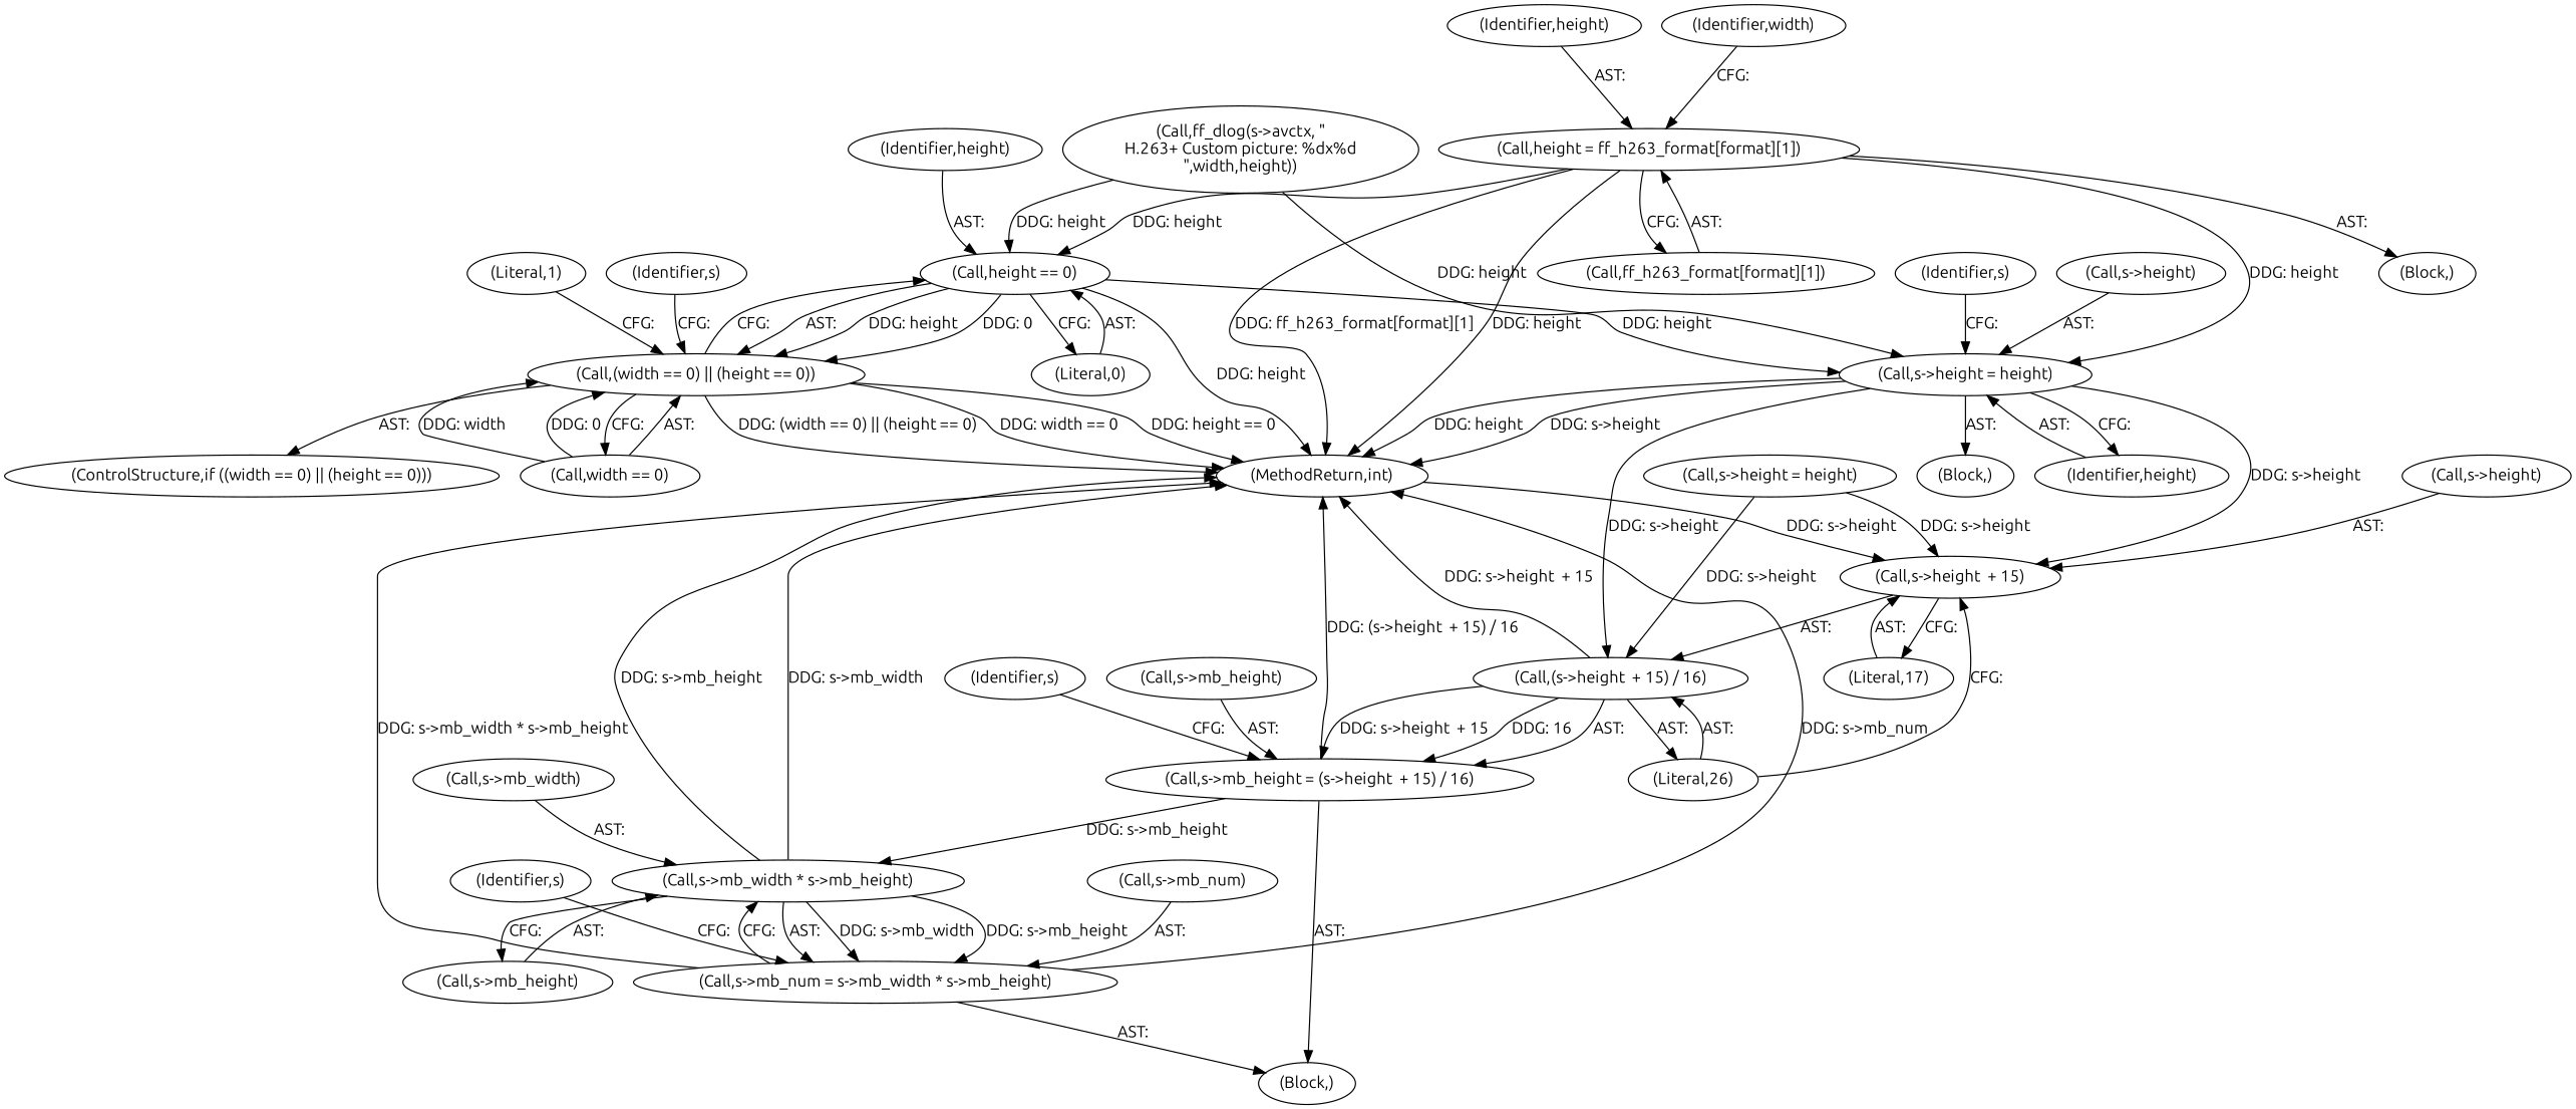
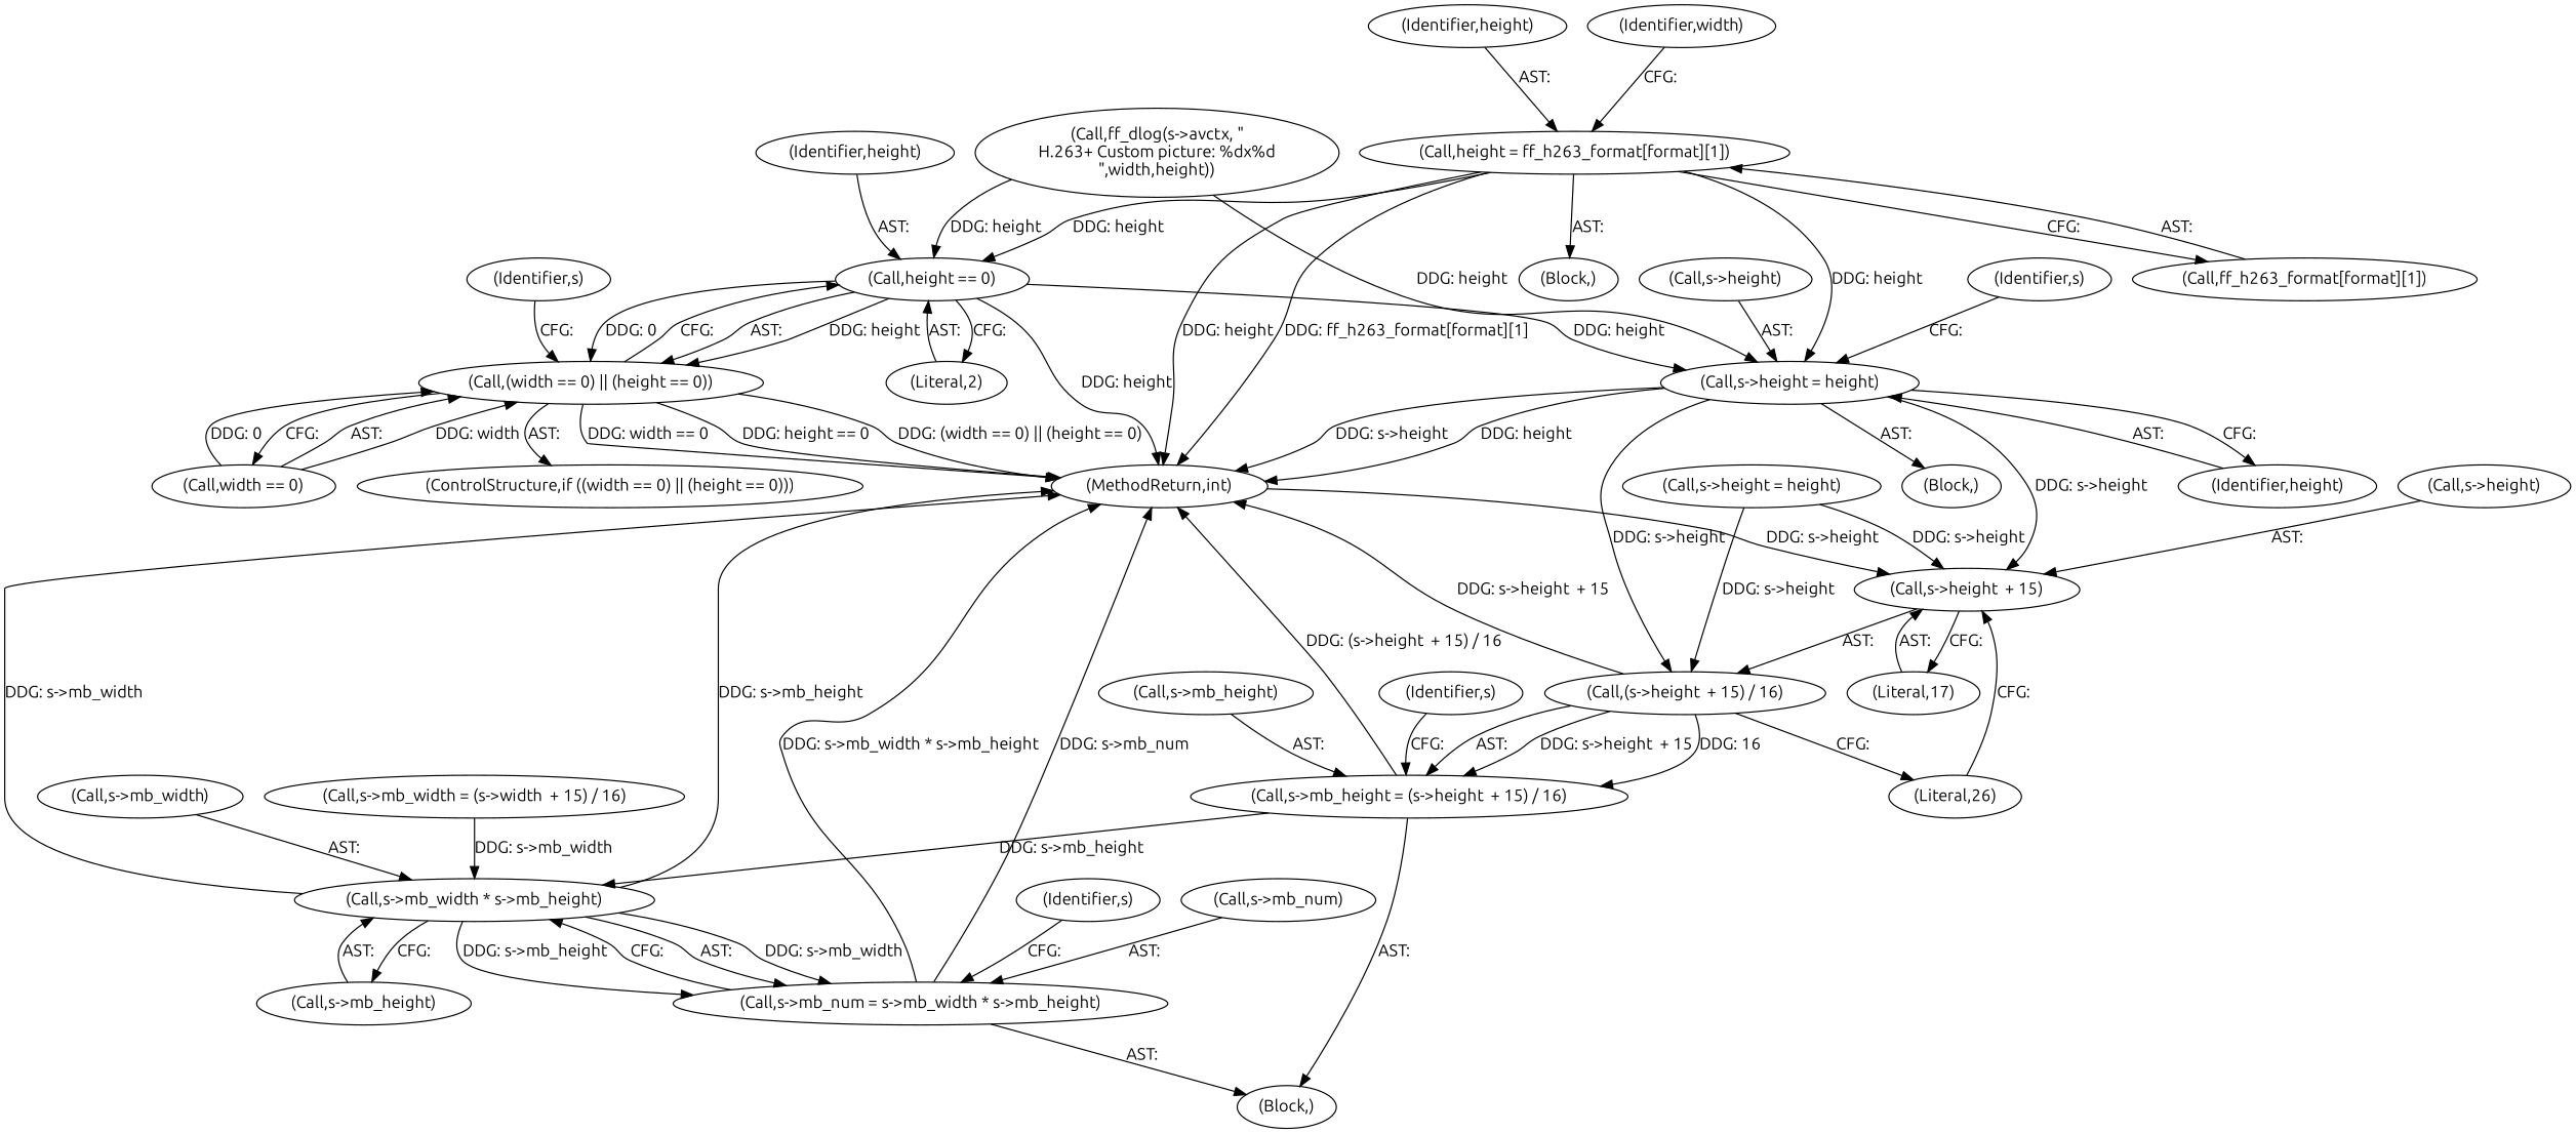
  digraph {
    fontname=Ubuntu
    node [fontname=Ubuntu]
    edge [fontname=Ubuntu]
    n1 [label="(Call,height = ff_h263_format[format][1])"]
    n2 [label="(Call,height == 0)"]
    n3 [label="(Call,s->height = height)"]
    n4 [label="(Block,)"]
    n5 [label="(MethodReturn,int)"]
    n6 [label="(Call,ff_h263_format[format][1])"]
    n7 [label="(Call,(width == 0) || (height == 0))"]
-   n8 [label="(Literal,0)"]
+   n8 [label="(Literal,2)"]
    n9 [label="(Call,(s->height  + 15) / 16)"]
    n10 [label="(Call,s->height  + 15)"]
    n11 [label="(Block,)"]
    n12 [label="(Identifier,height)"]
    n13 [label="(Call,width == 0)"]
    n14 [label="(ControlStructure,if ((width == 0) || (height == 0)))"]
    n15 [label="(Call,s->mb_height = (s->height  + 15) / 16)"]
    n16 [label="(Literal,26)"]
    n17 [label="(Literal,17)"]
    n18 [label="(Call,s->mb_width * s->mb_height)"]
    n19 [label="(Block,)"]
    n20 [label="(Call,s->mb_num = s->mb_width * s->mb_height)"]
    n21 [label="(Call,s->mb_height)"]
    n22 [label="(Identifier,s)"]
    n23 [label="(Call,s->mb_width)"]
    n24 [label="(Identifier,height)"]
    n25 [label="(Call,s->mb_num)"]
    n26 [label="(Identifier,height)"]
    n27 [label="(Identifier,s)"]
    n28 [label="(Call,s->height)"]
    n29 [label="(Call,s->mb_height)"]
    n30 [label="(Call,ff_dlog(s->avctx, \"\nH.263+ Custom picture: %dx%d\n\",width,height))"]
    n31 [label="(Identifier,s)"]
    n32 [label="(Call,s->height)"]
    n33 [label="(Identifier,width)"]
    n34 [label="(Identifier,s)"]
    n35 [label="(Call,s->height = height)"]
-   n37 [label="(Literal,1)"]
+   n36 [label="(Call,s->mb_width = (s->width  + 15) / 16)"]
    n1 -> n2 [label="DDG: height"]
    n1 -> n3 [label="DDG: height"]
    n1 -> n4 [label="AST: "]
    n1 -> n5 [label="DDG: height"]
    n1 -> n5 [label="DDG: ff_h263_format[format][1]"]
    n1 -> n6 [label="CFG: "]
    n2 -> n3 [label="DDG: height"]
    n2 -> n5 [label="DDG: height"]
    n2 -> n7 [label="AST: "]
    n2 -> n7 [label="DDG: height"]
    n2 -> n7 [label="DDG: 0"]
    n2 -> n8 [label="CFG: "]
    n3 -> n5 [label="DDG: height"]
    n3 -> n5 [label="DDG: s->height"]
    n3 -> n9 [label="DDG: s->height"]
    n3 -> n10 [label="DDG: s->height"]
    n3 -> n11 [label="AST: "]
    n3 -> n12 [label="CFG: "]
    n5 -> n10 [label="DDG: s->height"]
    n6 -> n1 [label="AST: "]
    n7 -> n2 [label="CFG: "]
    n7 -> n5 [label="DDG: height == 0"]
    n7 -> n5 [label="DDG: (width == 0) || (height == 0)"]
    n7 -> n5 [label="DDG: width == 0"]
    n7 -> n13 [label="CFG: "]
    n7 -> n14 [label="AST: "]
    n8 -> n2 [label="AST: "]
    n9 -> n5 [label="DDG: s->height  + 15"]
    n9 -> n15 [label="AST: "]
    n9 -> n15 [label="DDG: s->height  + 15"]
    n9 -> n15 [label="DDG: 16"]
-   n9 -> n16 [label="AST: "]
+   n9 -> n16 [label="CFG: "]
    n10 -> n9 [label="AST: "]
    n10 -> n17 [label="CFG: "]
    n12 -> n3 [label="AST: "]
    n13 -> n7 [label="AST: "]
    n13 -> n7 [label="DDG: width"]
    n13 -> n7 [label="DDG: 0"]
    n15 -> n5 [label="DDG: (s->height  + 15) / 16"]
    n15 -> n18 [label="DDG: s->mb_height"]
    n15 -> n19 [label="AST: "]
-   n16 -> n9 [label="AST: "]
    n16 -> n10 [label="CFG: "]
    n17 -> n10 [label="AST: "]
    n18 -> n5 [label="DDG: s->mb_width"]
    n18 -> n5 [label="DDG: s->mb_height"]
    n18 -> n20 [label="AST: "]
    n18 -> n20 [label="DDG: s->mb_width"]
    n18 -> n20 [label="DDG: s->mb_height"]
    n18 -> n21 [label="CFG: "]
    n20 -> n5 [label="DDG: s->mb_width * s->mb_height"]
    n20 -> n5 [label="DDG: s->mb_num"]
    n20 -> n18 [label="CFG: "]
    n20 -> n19 [label="AST: "]
    n21 -> n18 [label="AST: "]
    n22 -> n20 [label="CFG: "]
    n23 -> n18 [label="AST: "]
    n24 -> n1 [label="AST: "]
    n25 -> n20 [label="AST: "]
    n26 -> n2 [label="AST: "]
    n27 -> n15 [label="CFG: "]
    n28 -> n10 [label="AST: "]
    n29 -> n15 [label="AST: "]
    n30 -> n2 [label="DDG: height"]
    n30 -> n3 [label="DDG: height"]
    n31 -> n3 [label="CFG: "]
    n32 -> n3 [label="AST: "]
    n33 -> n1 [label="CFG: "]
    n34 -> n7 [label="CFG: "]
    n35 -> n9 [label="DDG: s->height"]
    n35 -> n10 [label="DDG: s->height"]
-   n37 -> n7 [label="CFG: "]
+   n36 -> n18 [label="DDG: s->mb_width"]
  }
